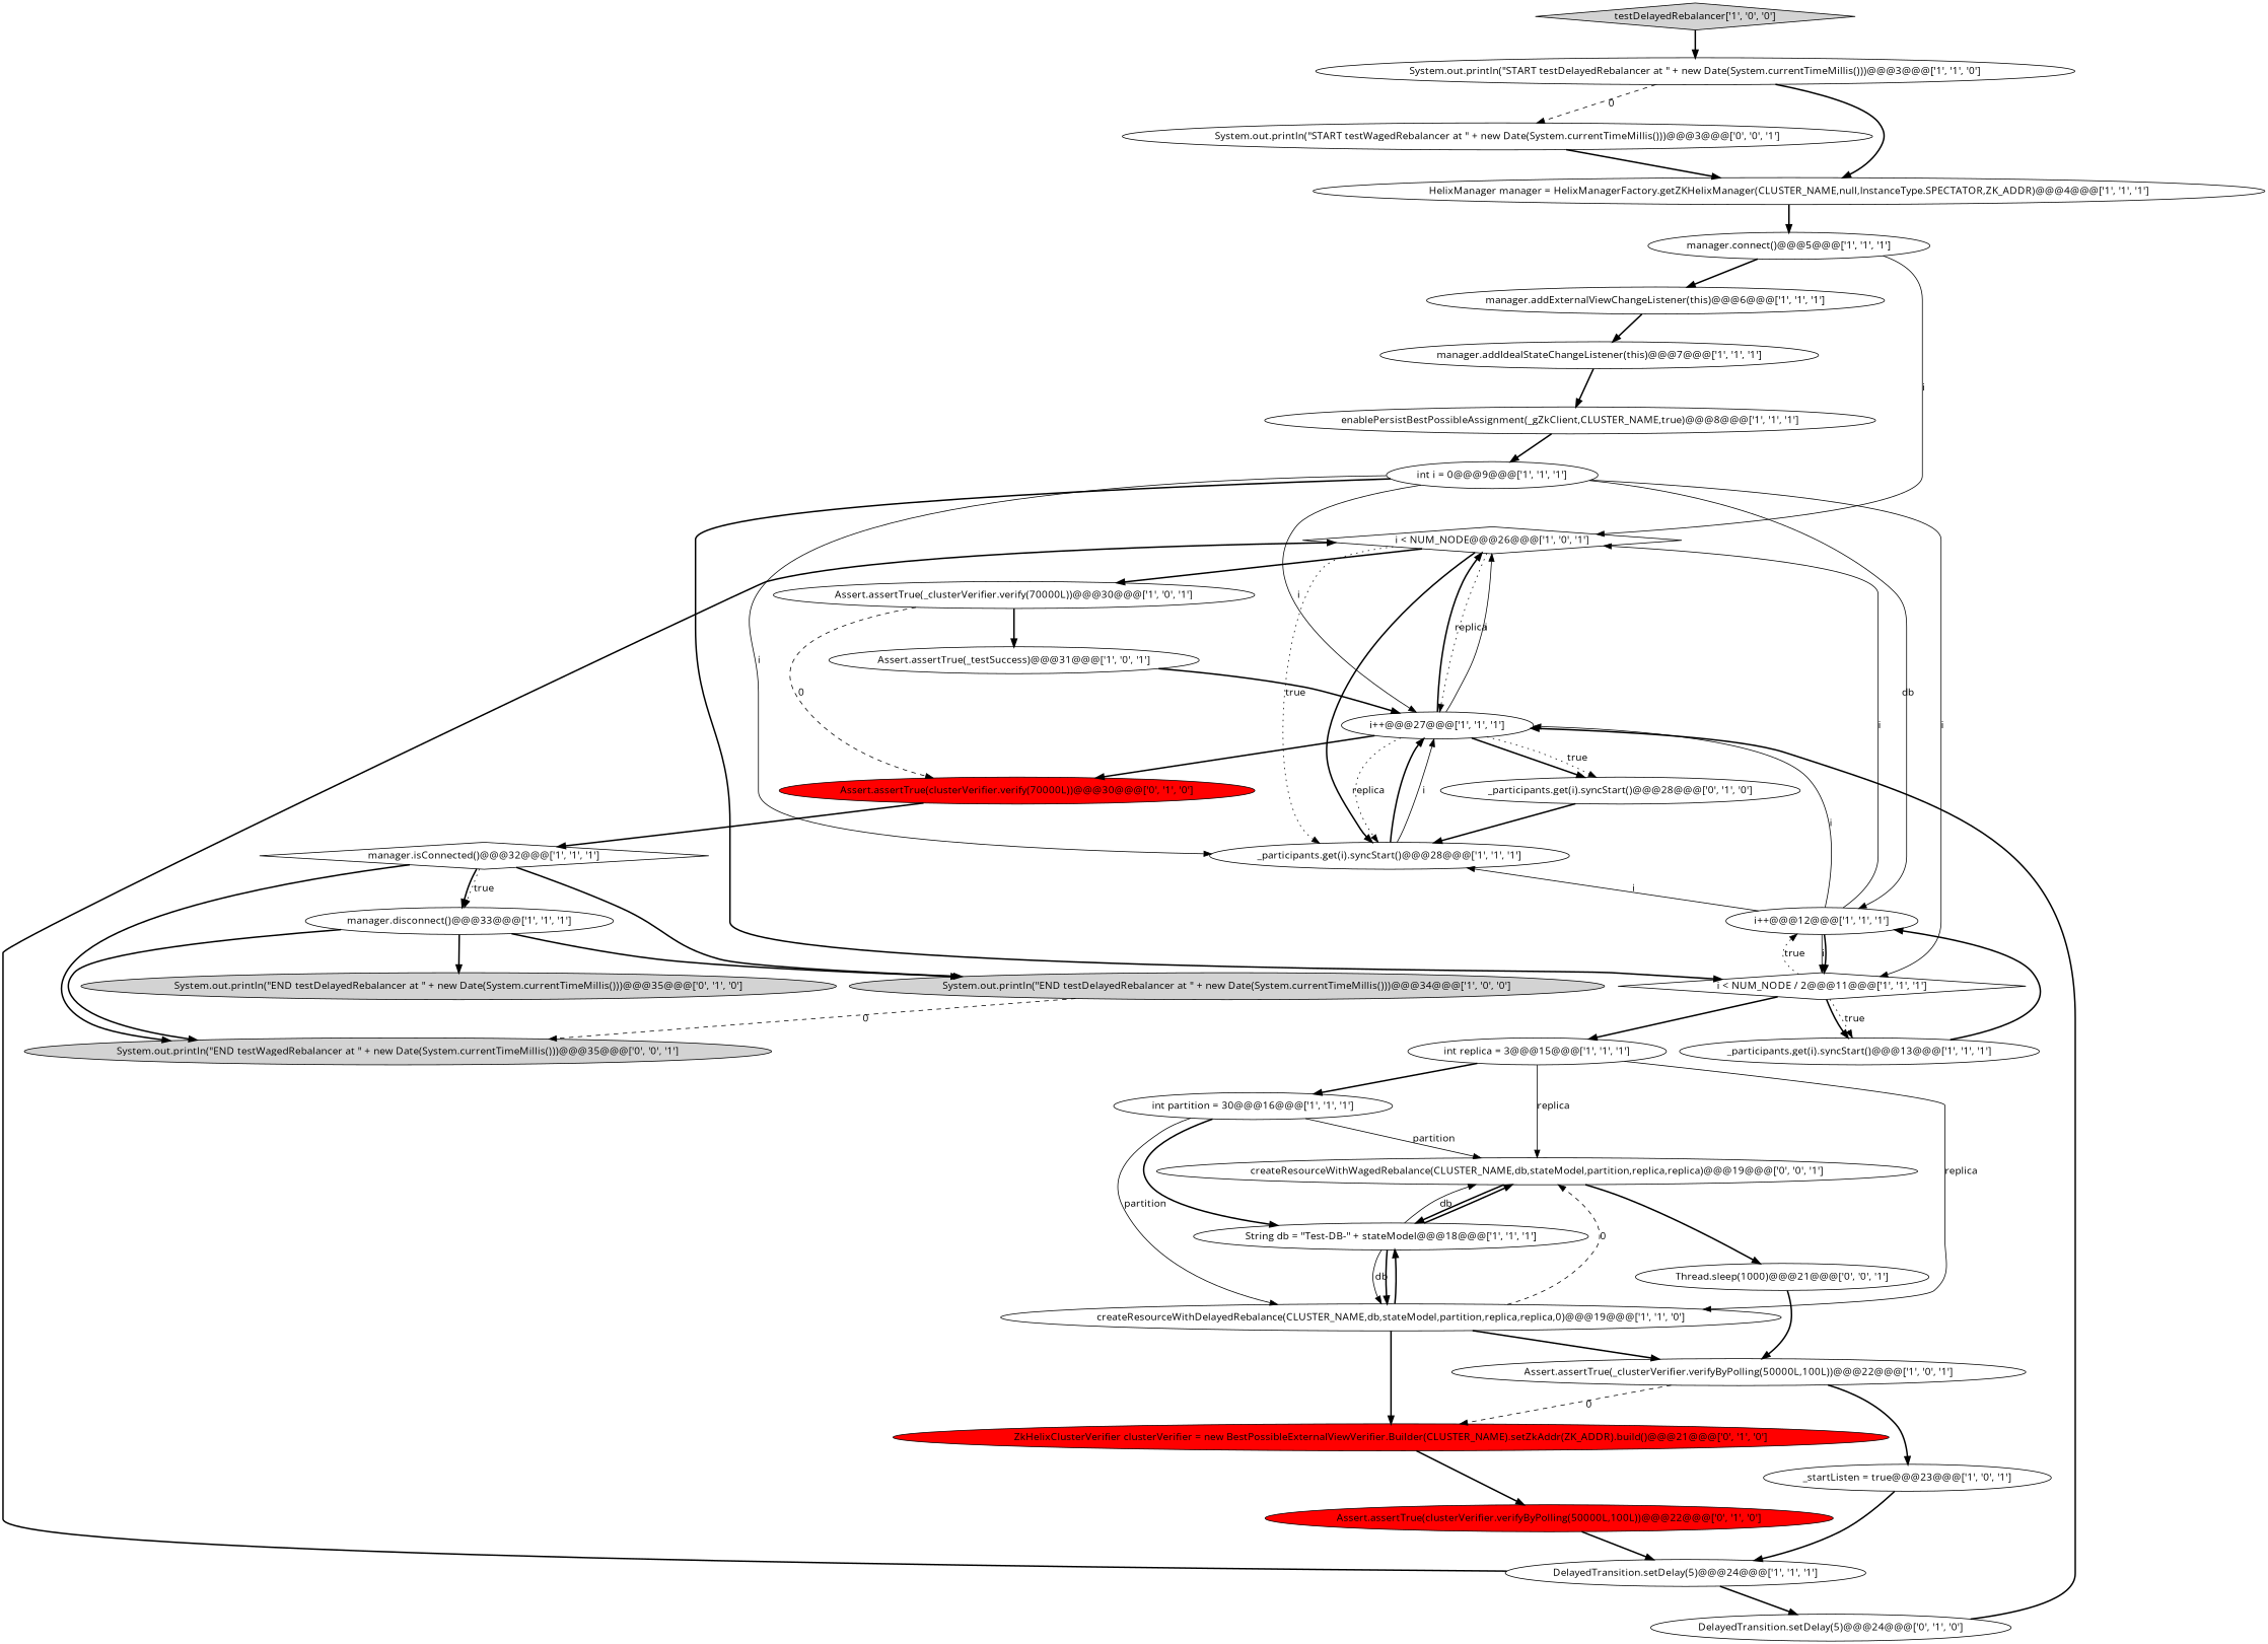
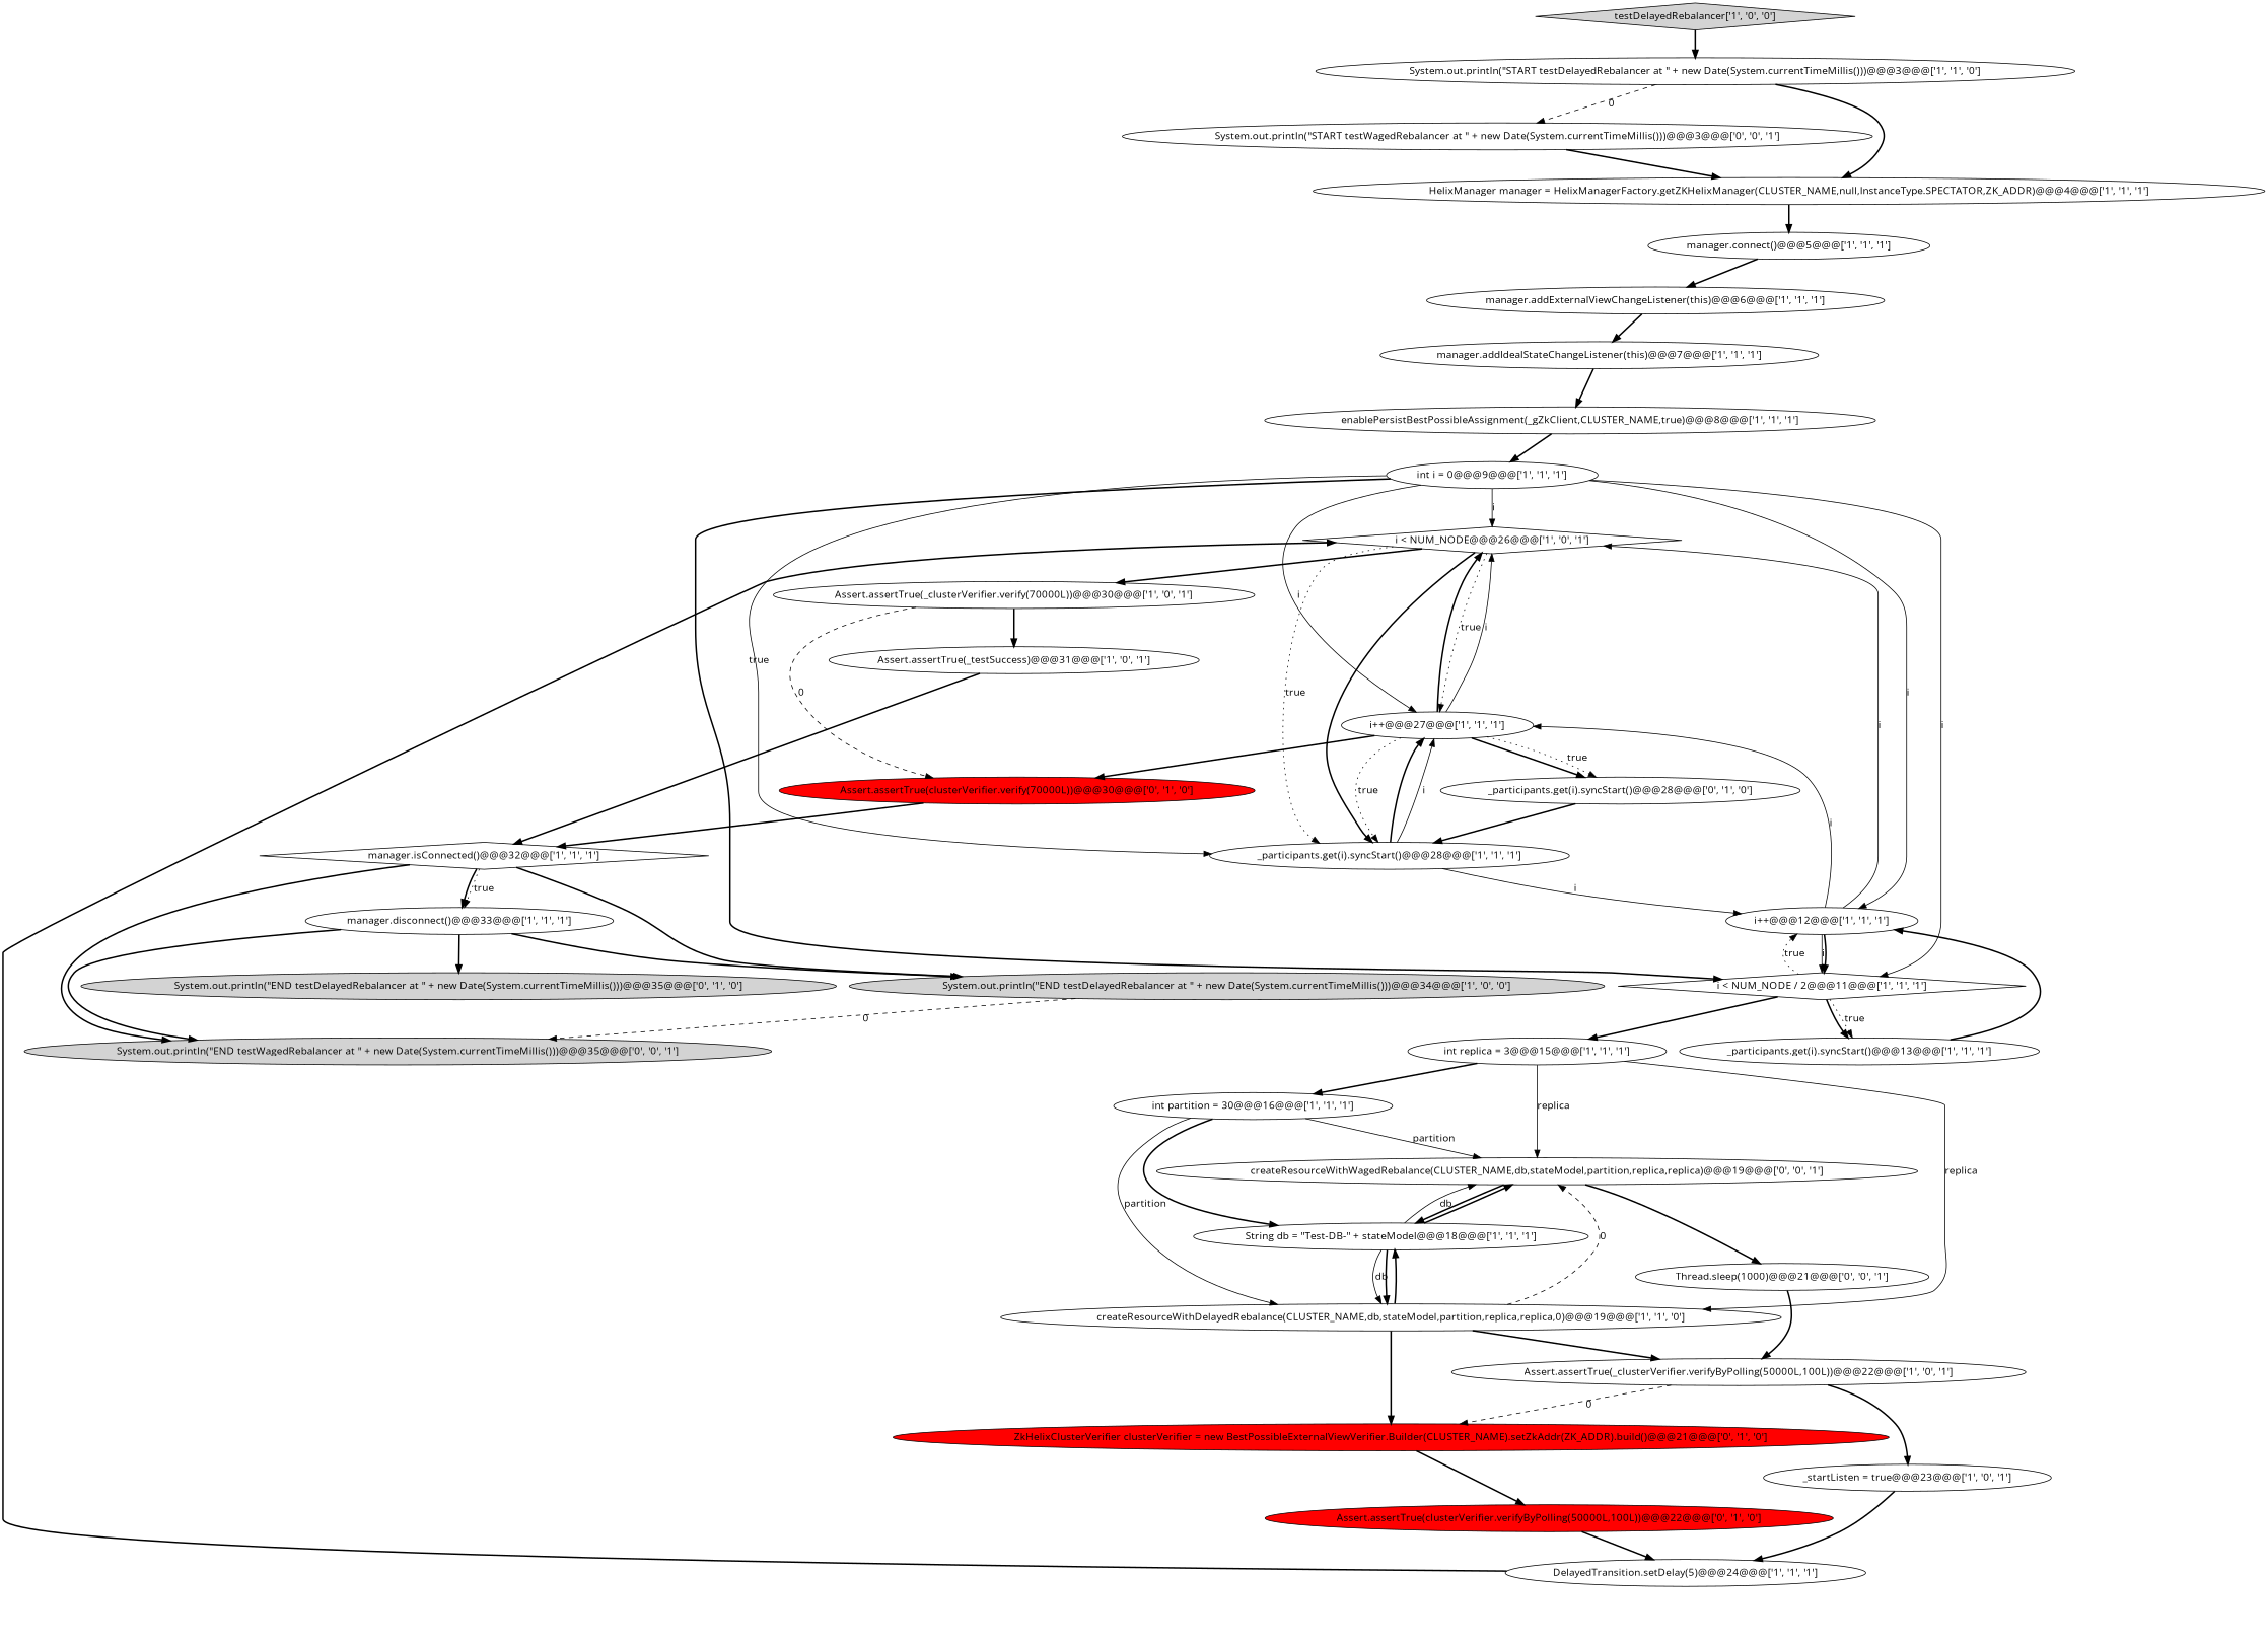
  digraph {
    fontname="Open Sans"
    node [fillcolor=white fontname="Open Sans" shape=ellipse style=filled]
    edge [fontname="Open Sans" style=bold]
    n1 [label="int i = 0@@@9@@@['1', '1', '1']"]
    n2 [label="i < NUM_NODE@@@26@@@['1', '0', '1']" shape=diamond]
    n3 [label="i < NUM_NODE / 2@@@11@@@['1', '1', '1']" shape=diamond]
    n4 [label="i++@@@27@@@['1', '1', '1']"]
    n5 [label="i++@@@12@@@['1', '1', '1']"]
    n6 [label="_participants.get(i).syncStart()@@@28@@@['1', '1', '1']"]
    n7 [label="Assert.assertTrue(_clusterVerifier.verify(70000L))@@@30@@@['1', '0', '1']"]
    n8 [label="int replica = 3@@@15@@@['1', '1', '1']"]
    n9 [label="_participants.get(i).syncStart()@@@13@@@['1', '1', '1']"]
    n10 [fillcolor=red label="Assert.assertTrue(clusterVerifier.verify(70000L))@@@30@@@['0', '1', '0']"]
    n11 [label="_participants.get(i).syncStart()@@@28@@@['0', '1', '0']"]
    n12 [label="int partition = 30@@@16@@@['1', '1', '1']"]
    n13 [label="createResourceWithWagedRebalance(CLUSTER_NAME,db,stateModel,partition,replica,replica)@@@19@@@['0', '0', '1']"]
    n14 [label="String db = \"Test-DB-\" + stateModel@@@18@@@['1', '1', '1']"]
    n15 [label="createResourceWithDelayedRebalance(CLUSTER_NAME,db,stateModel,partition,replica,replica,0)@@@19@@@['1', '1', '0']"]
    n16 [label="Thread.sleep(1000)@@@21@@@['0', '0', '1']"]
    n17 [fillcolor=red label="ZkHelixClusterVerifier clusterVerifier = new BestPossibleExternalViewVerifier.Builder(CLUSTER_NAME).setZkAddr(ZK_ADDR).build()@@@21@@@['0', '1', '0']"]
    n18 [label="Assert.assertTrue(_clusterVerifier.verifyByPolling(50000L,100L))@@@22@@@['1', '0', '1']"]
    n19 [label="Assert.assertTrue(_testSuccess)@@@31@@@['1', '0', '1']"]
    n20 [label="System.out.println(\"START testWagedRebalancer at \" + new Date(System.currentTimeMillis()))@@@3@@@['0', '0', '1']"]
    n21 [label="HelixManager manager = HelixManagerFactory.getZKHelixManager(CLUSTER_NAME,null,InstanceType.SPECTATOR,ZK_ADDR)@@@4@@@['1', '1', '1']"]
    n22 [fillcolor=lightgray label="System.out.println(\"END testDelayedRebalancer at \" + new Date(System.currentTimeMillis()))@@@34@@@['1', '0', '0']"]
    n23 [fillcolor=lightgray label="System.out.println(\"END testWagedRebalancer at \" + new Date(System.currentTimeMillis()))@@@35@@@['0', '0', '1']"]
    n24 [fillcolor=red label="Assert.assertTrue(clusterVerifier.verifyByPolling(50000L,100L))@@@22@@@['0', '1', '0']"]
    n25 [label="DelayedTransition.setDelay(5)@@@24@@@['1', '1', '1']"]
    n26 [label="manager.isConnected()@@@32@@@['1', '1', '1']" shape=diamond]
    n27 [label="manager.disconnect()@@@33@@@['1', '1', '1']"]
    n28 [label="_startListen = true@@@23@@@['1', '0', '1']"]
    n29 [fillcolor=lightgray label="System.out.println(\"END testDelayedRebalancer at \" + new Date(System.currentTimeMillis()))@@@35@@@['0', '1', '0']"]
-   n30 [label="DelayedTransition.setDelay(5)@@@24@@@['0', '1', '0']"]
    n31 [label="manager.addExternalViewChangeListener(this)@@@6@@@['1', '1', '1']"]
    n32 [label="manager.addIdealStateChangeListener(this)@@@7@@@['1', '1', '1']"]
    n33 [label="enablePersistBestPossibleAssignment(_gZkClient,CLUSTER_NAME,true)@@@8@@@['1', '1', '1']"]
    n34 [label="manager.connect()@@@5@@@['1', '1', '1']"]
    n35 [label="System.out.println(\"START testDelayedRebalancer at \" + new Date(System.currentTimeMillis()))@@@3@@@['1', '1', '0']"]
    n36 [fillcolor=lightgray label="testDelayedRebalancer['1', '0', '0']" shape=diamond]
-   n34 -> n2 [label=i style=solid]
+   n1 -> n2 [label=i style=solid]
    n1 -> n3
    n1 -> n3 [label=i style=solid]
    n1 -> n4 [label=i style=solid]
-   n1 -> n5 [label=db style=solid]
-   n1 -> n6 [label=i style=solid]
-   n2 -> n4 [label=replica style=dotted]
+   n1 -> n5 [label=i style=solid]
+   n1 -> n6 [label=true style=solid]
+   n2 -> n4 [label=true style=dotted]
    n2 -> n6 [label=true style=dotted]
    n2 -> n6
    n2 -> n7
    n3 -> n5 [label=true style=dotted]
    n3 -> n8
    n3 -> n9 [label=true style=dotted]
    n3 -> n9
    n4 -> n2 [label=i style=solid]
    n4 -> n2
-   n4 -> n6 [label=replica style=dotted]
+   n4 -> n6 [label=true style=dotted]
    n4 -> n10
    n4 -> n11
    n4 -> n11 [label=true style=dotted]
    n5 -> n2 [label=i style=solid]
    n5 -> n3 [label=i style=solid]
    n5 -> n3
    n5 -> n4 [label=i style=solid]
-   n5 -> n6 [label=i style=solid]
+   n6 -> n5 [label=i style=solid]
    n6 -> n4
    n6 -> n4 [label=i style=solid]
    n7 -> n10 [label=0 style=dashed]
    n7 -> n19
    n8 -> n12
    n8 -> n13 [label=replica style=solid]
    n8 -> n15 [label=replica style=solid]
    n9 -> n5
    n10 -> n26
    n11 -> n6
    n12 -> n13 [label=partition style=solid]
    n12 -> n14
    n12 -> n15 [label=partition style=solid]
    n13 -> n14
    n13 -> n16
    n14 -> n13
    n14 -> n13 [label=db style=solid]
    n14 -> n15
    n14 -> n15 [label=db style=solid]
    n15 -> n13 [label=0 style=dashed]
    n15 -> n14
    n15 -> n17
    n15 -> n18
    n16 -> n18
    n17 -> n24
    n18 -> n17 [label=0 style=dashed]
    n18 -> n28
-   n19 -> n4
+   n19 -> n26
    n20 -> n21
    n21 -> n34
    n22 -> n23 [label=0 style=dashed]
    n24 -> n25
    n25 -> n2
-   n25 -> n30
    n26 -> n22
    n26 -> n23
    n26 -> n27 [label=true style=dotted]
    n26 -> n27
    n27 -> n22
    n27 -> n23
    n27 -> n29
    n28 -> n25
-   n30 -> n4
    n31 -> n32
    n32 -> n33
    n33 -> n1
    n34 -> n31
    n35 -> n20 [label=0 style=dashed]
    n35 -> n21
    n36 -> n35
  }
